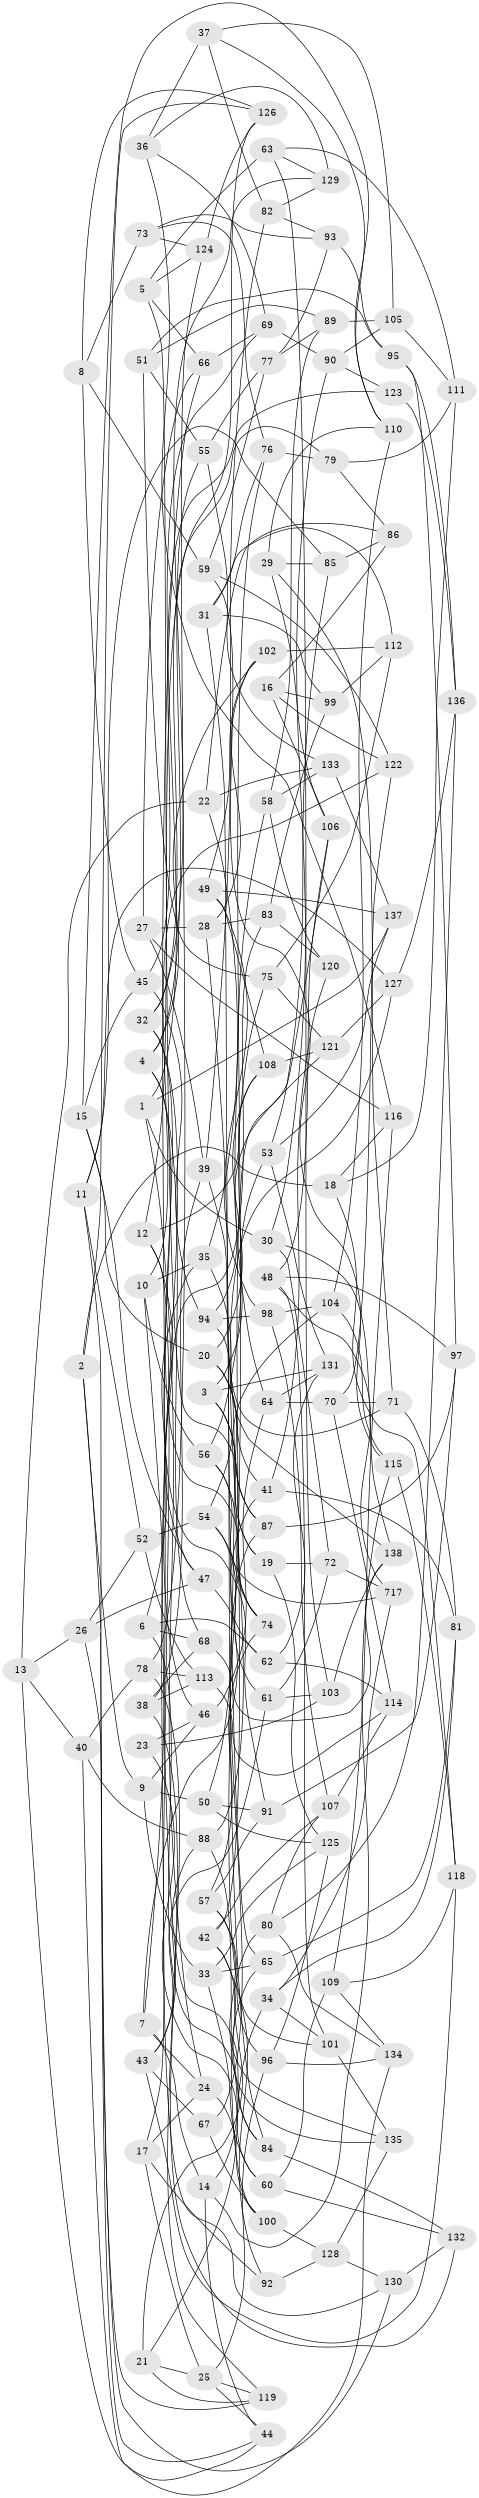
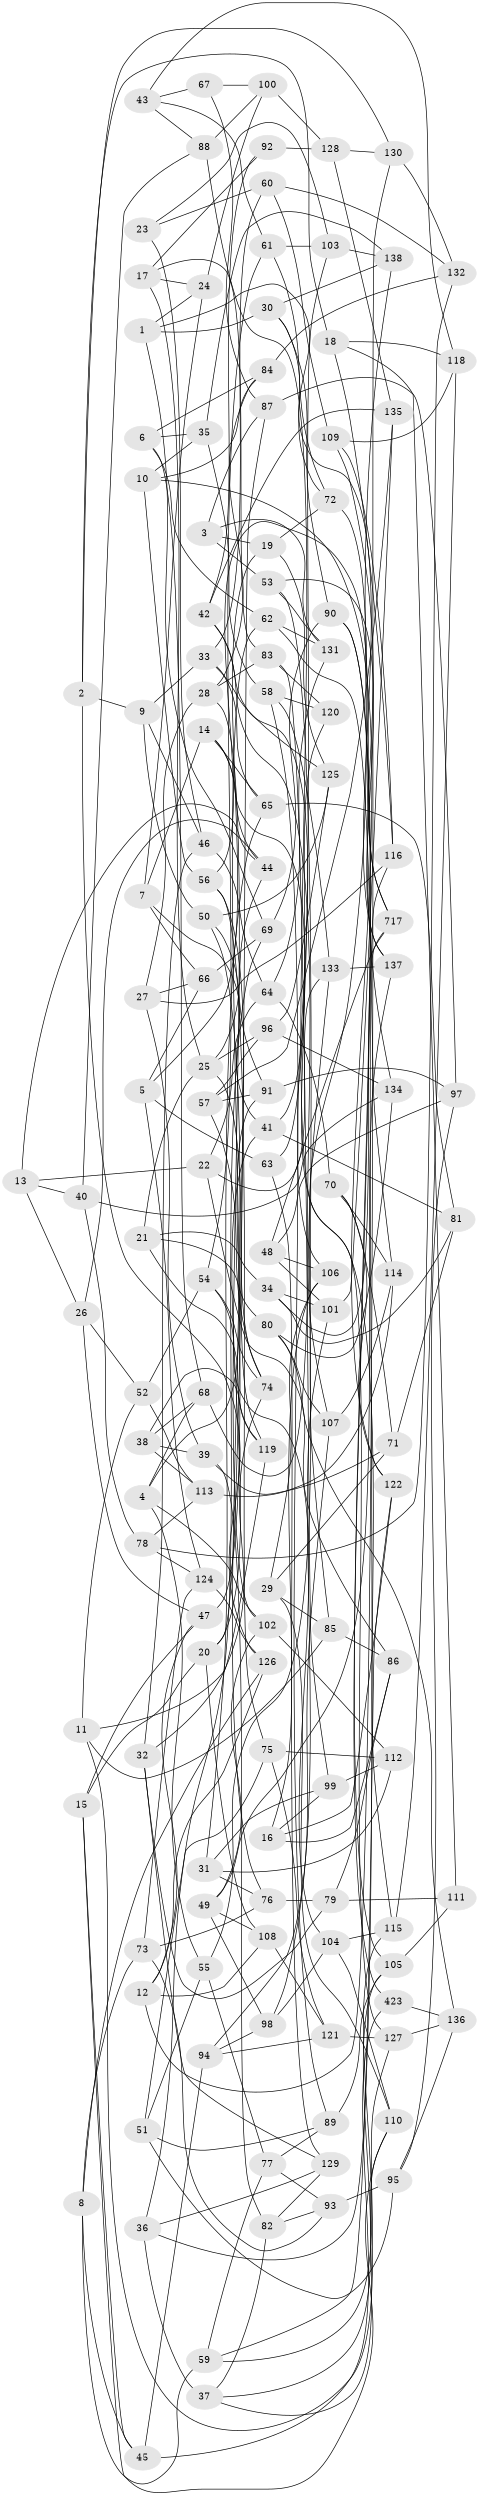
  graph {
    rankdir=LR
    node [color=gray90 style=filled]
    1
    24
    30
    69
    137
    100
    72
    90
    138
    2
    9
    18
    126
    130
    33
    46
    50
    111
    116
    118
    132
    3
    19
    53
    87
    131
    125
    85
    97
    4
    55
    68
    91
    102
    133
    77
    112
    5
    63
    66
    124
    103
    129
    6
    35
    62
    84
    58
    114
    7
    14
    41
    44
    65
    115
    81
    120
    8
    45
    59
    73
    94
-   123
+   123 [label=423]
    122
    76
    93
    60
    64
    10
    56
    74
    n72 [label=717]
    75
    11
    52
    119
    127
    113
    54
    86
    136
    12
    47
    108
    121
    13
    22
    26
    40
    78
    88
    134
    15
    20
    110
    16
    99
    106
    17
    25
    83
    92
    96
    128
    21
    34
    80
    101
    107
    70
    23
    109
    67
    27
    28
    39
    71
    82
    29
    105
    31
    79
    32
    135
    89
    36
    37
    38
    42
    43
    61
    98
    48
    49
    104
    51
    95
    57
    1 -- 24
    1 -- 30
    1 -- 69
    1 -- 137
    24 -- 100
    30 -- 72
    30 -- 90
    30 -- 138
    69 -- 90
    100 -- 128
    72 -- n72
    90 -- 123
    90 -- 105
    2 -- 9
    2 -- 18
    2 -- 126
    2 -- 130
    9 -- 33
    9 -- 46
    9 -- 50
    18 -- 111
    18 -- 116
    18 -- 118
    130 -- 132
    33 -- 125
    33 -- 65
    33 -- 60
    46 -- 64
    50 -- 125
    50 -- 91
    50 -- 76
    3 -- 19
    3 -- 53
    3 -- 87
    3 -- 131
    19 -- 72
    19 -- 125
    53 -- 137
    53 -- 131
    53 -- 85
    87 -- 97
    85 -- 86
    4 -- 55
    4 -- 68
    4 -- 91
    4 -- 102
    55 -- 133
    55 -- 77
    68 -- 138
    91 -- 97
    102 -- 112
    133 -- 137
    77 -- 93
    77 -- 89
    5 -- 19
    5 -- 63
    5 -- 66
    5 -- 124
-   63 -- 111
    63 -- 103
    63 -- 129
    66 -- 69
    124 -- 126
    103 -- 138
    6 -- 68
    6 -- 35
    6 -- 62
    6 -- 84
    35 -- 138
    35 -- 58
    62 -- 131
    62 -- 114
    84 -- 132
    58 -- 133
    58 -- 120
    58 -- 89
    7 -- 24
    7 -- 66
    7 -- 14
    7 -- 41
    14 -- 44
    14 -- 65
    14 -- 115
    41 -- 81
    41 -- 120
    65 -- 81
    115 -- 118
    8 -- 126
    8 -- 45
    8 -- 59
    8 -- 73
    45 -- 94
    45 -- 123
    59 -- 77
    59 -- 115
    59 -- 122
    73 -- 124
    73 -- 76
    73 -- 93
    94 -- 121
    94 -- 101
    94 -- 98
    123 -- 136
    76 -- 79
    93 -- 95
    60 -- 132
    60 -- 109
    64 -- 131
    64 -- 70
    10 -- 35
    10 -- 84
    10 -- 122
    10 -- 56
    56 -- 74
    56 -- n72
    56 -- 75
    75 -- 112
    75 -- 121
    11 -- 85
    11 -- 52
    11 -- 119
    11 -- 127
    52 -- 113
    52 -- 54
    127 -- 136
    113 -- 114
    54 -- 74
    54 -- 61
    54 -- 104
    12 -- 126
    12 -- 130
    12 -- 47
    12 -- 108
    47 -- 62
    108 -- 121
    121 -- 127
    13 -- 44
    13 -- 22
    13 -- 26
    13 -- 40
    22 -- 133
    22 -- 64
    22 -- 86
    26 -- 44
    26 -- 52
    26 -- 47
    40 -- 78
    40 -- 88
    40 -- 134
    78 -- 132
    78 -- 124
    78 -- 113
    88 -- 100
    88 -- 127
    15 -- 45
    15 -- 47
    15 -- 20
    15 -- 110
    20 -- 87
    20 -- 41
    20 -- 108
    16 -- 122
    16 -- 86
    16 -- 99
    16 -- 106
    99 -- 112
    17 -- 24
    17 -- 25
    17 -- 83
    17 -- 92
    25 -- 44
    25 -- 119
    25 -- 96
    83 -- 120
    83 -- 99
    92 -- 128
    96 -- 125
    96 -- 134
    128 -- 130
    128 -- 135
    21 -- 119
    21 -- 25
    21 -- 34
    21 -- 80
    34 -- 81
    34 -- n72
    34 -- 101
    80 -- 136
    80 -- 134
    80 -- 107
    101 -- 135
    107 -- 114
    70 -- 114
    70 -- 122
    70 -- 71
    23 -- 46
    23 -- 103
    23 -- 60
    109 -- 116
    109 -- 118
    109 -- 134
    67 -- 100
    67 -- 87
    27 -- 116
    27 -- 66
    27 -- 28
    27 -- 39
    28 -- 102
    28 -- 84
    28 -- 83
    39 -- 71
    39 -- 82
    71 -- 81
    82 -- 129
    82 -- 93
    29 -- 85
    29 -- 110
    29 -- 106
    29 -- 71
    105 -- 111
    31 -- 112
    31 -- 65
    31 -- 76
    31 -- 99
    79 -- 111
    79 -- 86
    32 -- 46
    32 -- 129
    32 -- 74
    32 -- 79
    89 -- 105
    36 -- 69
    36 -- 116
    36 -- 129
    36 -- 37
    37 -- 110
    37 -- 82
    37 -- 105
    38 -- 68
    38 -- 119
    38 -- 113
    38 -- 39
    42 -- 106
    42 -- 92
    42 -- 107
    42 -- 135
    43 -- 118
    43 -- 88
    43 -- 67
    43 -- 61
    61 -- 72
    61 -- 103
    98 -- 107
    98 -- 104
    48 -- 97
    48 -- n72
    48 -- 106
    48 -- 101
    49 -- 137
    49 -- 102
    49 -- 108
    49 -- 98
    104 -- 115
    104 -- 110
    51 -- 55
    51 -- 75
    51 -- 89
    51 -- 95
    95 -- 97
    95 -- 136
    57 -- 91
    57 -- 74
    57 -- 96
    57 -- 135
  }
